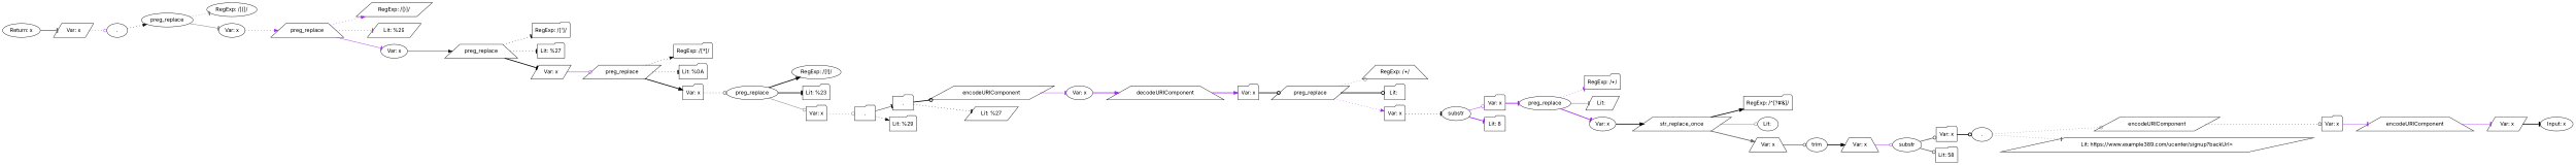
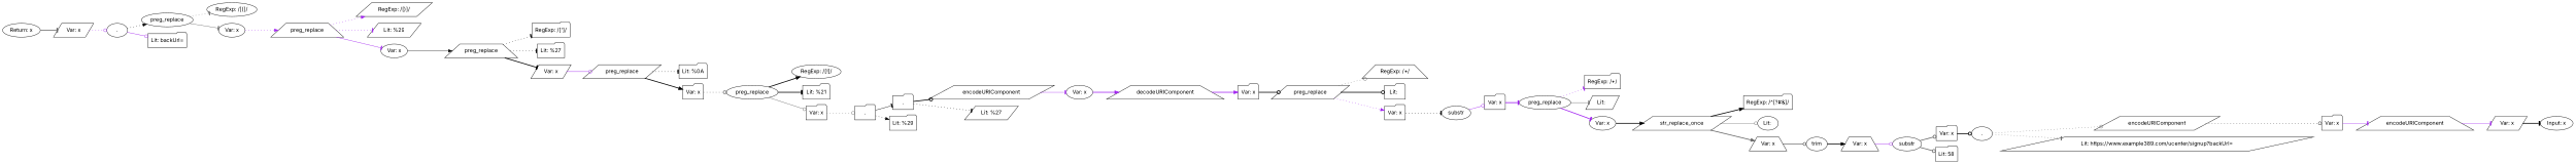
  digraph {
    fontname=Inter
    rankdir=LR
    node [fontname=Inter shape=folder]
    edge [arrowhead=tee color=black fontname=Inter style=bold]
    n1 [label="Input: x" shape=ellipse]
    n2 [label=encodeURIComponent shape=trapezium]
    n3 [label="Var: x" shape=parallelogram]
    n4 [label=encodeURIComponent shape=parallelogram]
    n5 [label="Var: x"]
    n6 [label="." shape=ellipse]
    n7 [label="Lit: https://www.example389.com/ucenter/signup?backUrl=" shape=parallelogram]
    n8 [label=substr shape=ellipse]
    n9 [label="Var: x"]
    n10 [label="Lit: 58"]
    n11 [label=trim shape=ellipse]
    n12 [label="Var: x" shape=trapezium]
    n13 [label=str_replace_once shape=parallelogram]
    n14 [label="RegExp: /^[?#&]/"]
    n15 [label="Lit: " shape=ellipse]
    n16 [label="Var: x" shape=trapezium]
    n17 [label=preg_replace shape=ellipse]
    n18 [label="RegExp: /\+/"]
    n19 [label="Lit:  " shape=parallelogram]
    n20 [label="Var: x" shape=ellipse]
    n21 [label=substr shape=ellipse]
    n22 [label="Var: x"]
-   n23 [label="Lit: 8"]
    n24 [label=preg_replace shape=parallelogram]
    n25 [label="RegExp: /\+/" shape=trapezium]
    n26 [label="Lit:  "]
    n27 [label="Var: x"]
    n28 [label=decodeURIComponent shape=trapezium]
    n29 [label="Var: x"]
    n30 [label=encodeURIComponent shape=parallelogram]
    n31 [label="Var: x" shape=ellipse]
    n32 [label="."]
    n33 [label="Lit: %27" shape=parallelogram]
    n34 [label="."]
    n35 [label="Lit: %29"]
    n36 [label=preg_replace shape=ellipse]
    n37 [label="RegExp: /[!]/" shape=ellipse]
-   n38 [label="Lit: %23"]
+   n38 [label="Lit: %21"]
    n39 [label="Var: x"]
    n40 [label=preg_replace shape=parallelogram]
-   n41 [label="RegExp: /[*]/"]
    n42 [label="Lit: %0A"]
    n43 [label="Var: x"]
    n44 [label=preg_replace shape=trapezium]
    n45 [label="RegExp: /[']/"]
    n46 [label="Lit: %27"]
    n47 [label="Var: x" shape=parallelogram]
    n48 [label=preg_replace shape=trapezium]
    n49 [label="RegExp: /[)]/" shape=parallelogram]
    n50 [label="Lit: %29" shape=parallelogram]
    n51 [label="Var: x" shape=ellipse]
    n52 [label=preg_replace shape=ellipse]
    n53 [label="RegExp: /[(]/" shape=ellipse]
    n54 [label="Var: x" shape=ellipse]
    n55 [label="." shape=ellipse]
+   n56 [label="Lit: backUrl="]
    n57 [label="Var: x" shape=parallelogram]
    n58 [label="Return: x" shape=ellipse]
    n2 -> n3 [color=purple style=solid]
    n3 -> n1
    n4 -> n5 [arrowhead=odot style=dotted]
    n5 -> n2 [color=purple style=solid]
    n6 -> n4 [arrowhead=odot color=gray40 style=dotted]
    n6 -> n7 [color=gray40 style=dotted]
    n8 -> n9 [arrowhead=odot color=gray40]
    n8 -> n10 [arrowhead=odot color=gray40]
    n9 -> n6 [arrowhead=odot]
    n11 -> n12 [arrowhead=normal]
    n12 -> n8 [arrowhead=odot color=purple style=solid]
    n13 -> n14 [arrowhead=normal]
    n13 -> n15 [arrowhead=odot color=gray40 style=solid]
    n13 -> n16 [arrowhead=normal color=gray40]
    n16 -> n11 [arrowhead=odot style=solid]
    n17 -> n18 [color=purple style=dotted]
    n17 -> n19 [color=gray40 style=solid]
    n17 -> n20 [color=purple]
    n20 -> n13 [arrowhead=normal]
    n21 -> n22 [arrowhead=odot color=purple style=solid]
-   n21 -> n23 [color=purple]
    n22 -> n17 [color=purple]
    n24 -> n25 [arrowhead=odot color=gray40 style=dotted]
    n24 -> n26 [arrowhead=odot]
    n24 -> n27 [arrowhead=normal color=purple style=dotted]
    n27 -> n21 [style=dotted]
    n28 -> n29 [arrowhead=normal color=purple]
    n29 -> n24 [arrowhead=odot]
    n30 -> n31 [color=purple style=solid]
    n31 -> n28 [arrowhead=normal color=purple]
    n32 -> n30 [arrowhead=odot]
    n32 -> n33 [style=dotted]
    n34 -> n32 [style=solid]
    n34 -> n35 [arrowhead=normal style=dotted]
    n36 -> n37 [arrowhead=normal]
    n36 -> n38
    n36 -> n39 [arrowhead=odot color=gray40 style=solid]
    n39 -> n34 [arrowhead=odot color=gray40 style=dotted]
-   n40 -> n41 [arrowhead=normal style=dotted]
    n40 -> n42 [style=dotted]
    n40 -> n43 [arrowhead=normal]
    n43 -> n36 [arrowhead=odot style=dotted]
    n44 -> n45 [style=dotted]
    n44 -> n46 [style=dotted]
    n44 -> n47
    n47 -> n40 [arrowhead=odot color=purple style=solid]
    n48 -> n49 [arrowhead=normal color=purple style=dotted]
    n48 -> n50 [color=purple style=dotted]
    n48 -> n51 [color=purple style=solid]
    n51 -> n44 [arrowhead=normal style=solid]
    n52 -> n53 [color=gray40 style=dotted]
    n52 -> n54 [color=gray40 style=solid]
    n54 -> n48 [arrowhead=normal color=purple style=dotted]
    n55 -> n52 [arrowhead=normal style=dotted]
+   n55 -> n56 [arrowhead=odot color=purple style=solid]
    n57 -> n55 [arrowhead=odot color=purple style=dotted]
    n58 -> n57 [color=gray40]
  }
